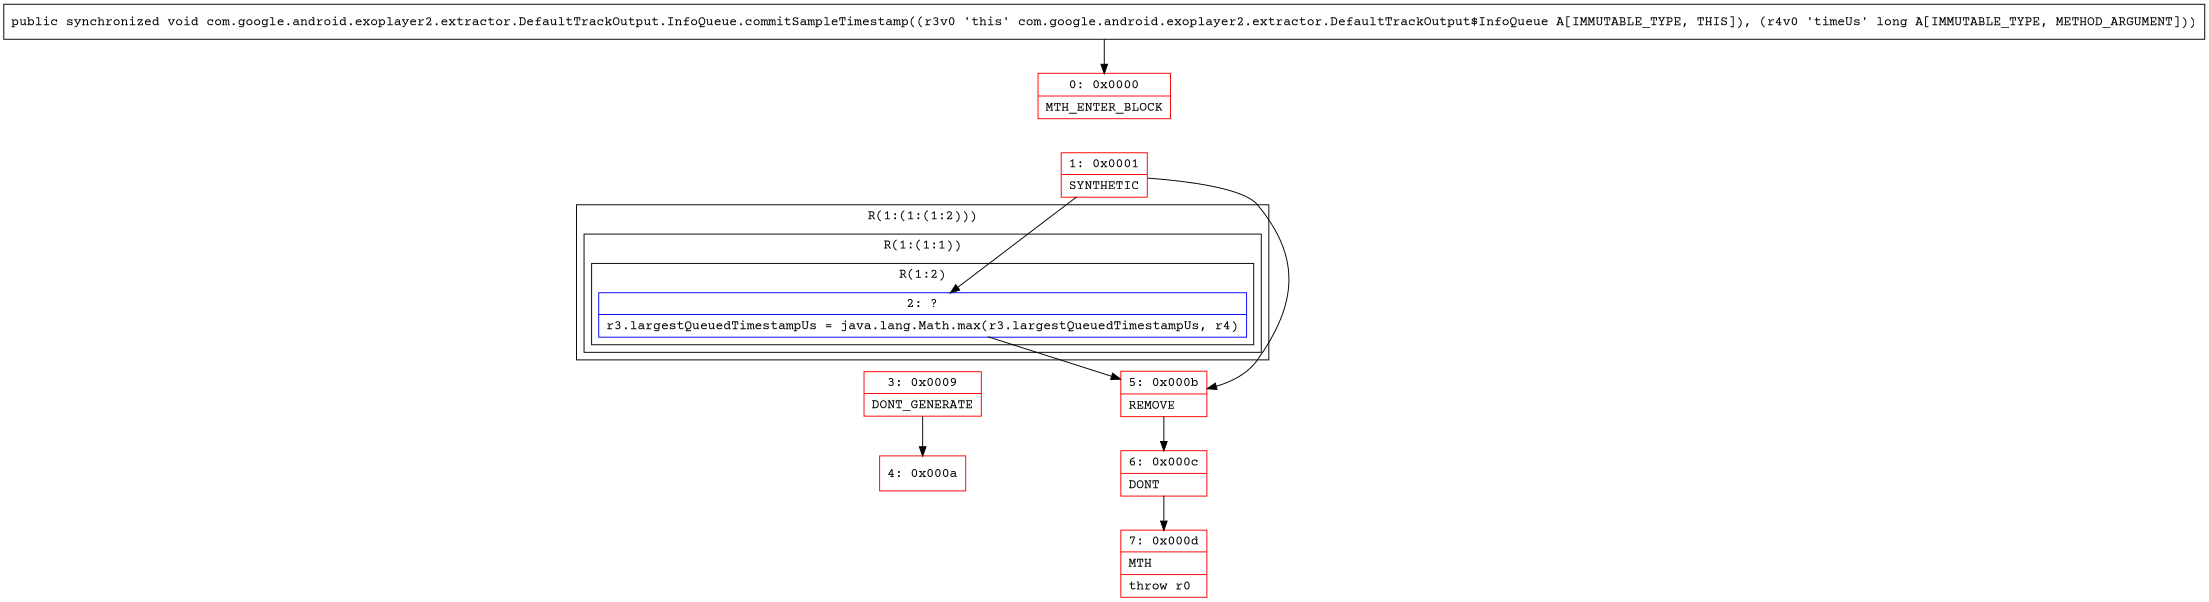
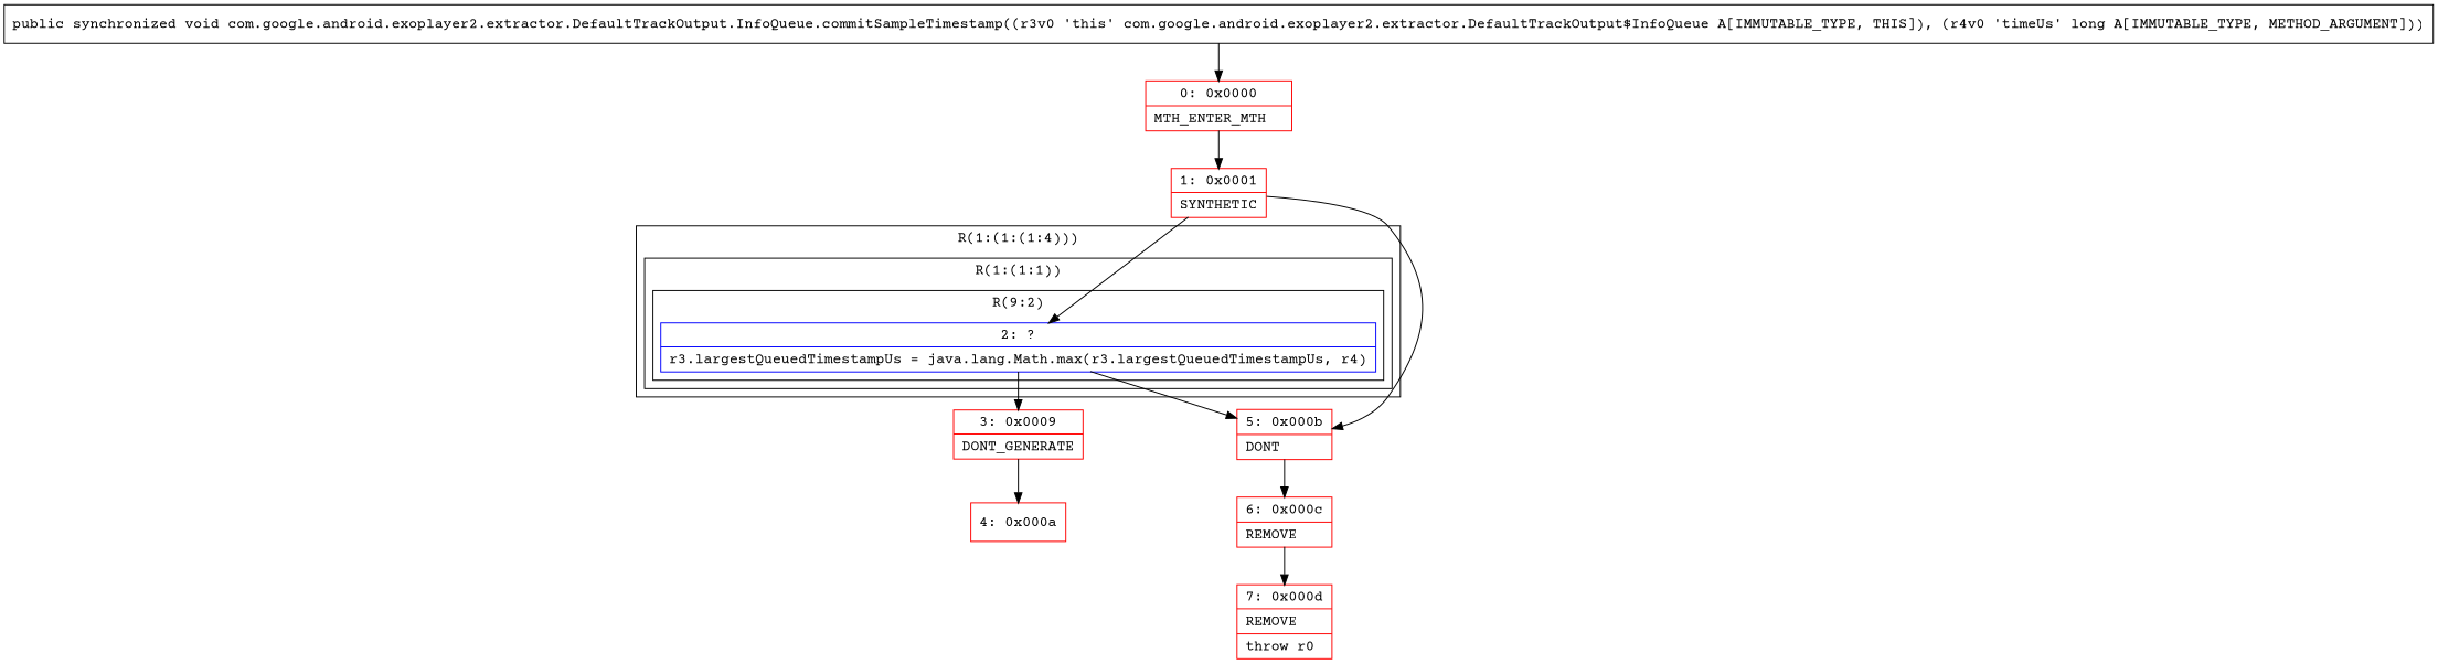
  digraph {
    fontname="Courier Prime"
    node [color=red fontname="Courier Prime" shape=record]
    edge [fontname="Courier Prime"]
    n1 [color=blue label="{2\:\ ?|r3.largestQueuedTimestampUs = java.lang.Math.max(r3.largestQueuedTimestampUs, r4)\l}"]
    n2 [label="{3\:\ 0x0009|DONT_GENERATE\l}"]
-   n3 [label="{5\:\ 0x000b|REMOVE\l}"]
+   n3 [label="{5\:\ 0x000b|DONT\l}"]
    n4 [label="{4\:\ 0x000a}"]
-   n5 [label="{6\:\ 0x000c|DONT\l}"]
-   n6 [label="{0\:\ 0x0000|MTH_ENTER_BLOCK\l}"]
+   n5 [label="{6\:\ 0x000c|REMOVE\l}"]
+   n6 [label="{0\:\ 0x0000|MTH_ENTER_MTH\l}"]
    n7 [label="{1\:\ 0x0001|SYNTHETIC\l}"]
-   n8 [label="{7\:\ 0x000d|MTH\l|throw r0\l}"]
+   n8 [label="{7\:\ 0x000d|REMOVE\l|throw r0\l}"]
    n9 [label="{public synchronized void com.google.android.exoplayer2.extractor.DefaultTrackOutput.InfoQueue.commitSampleTimestamp((r3v0 'this' com.google.android.exoplayer2.extractor.DefaultTrackOutput$InfoQueue A[IMMUTABLE_TYPE, THIS]), (r4v0 'timeUs' long A[IMMUTABLE_TYPE, METHOD_ARGUMENT])) }" color=""]
    subgraph cluster_1 {
-     label="R(1:(1:(1:2)))"
+     label="R(1:(1:(1:4)))"
      subgraph cluster_2 {
        label="R(1:(1:1))"
        subgraph cluster_3 {
-         label="R(1:2)"
+         label="R(9:2)"
          n1
        }
      }
    }
+   n1 -> n2
    n1 -> n3
    n2 -> n4
    n3 -> n5
    n5 -> n8
+   n6 -> n7
    n7 -> n1
    n7 -> n3
    n9 -> n6
  }
